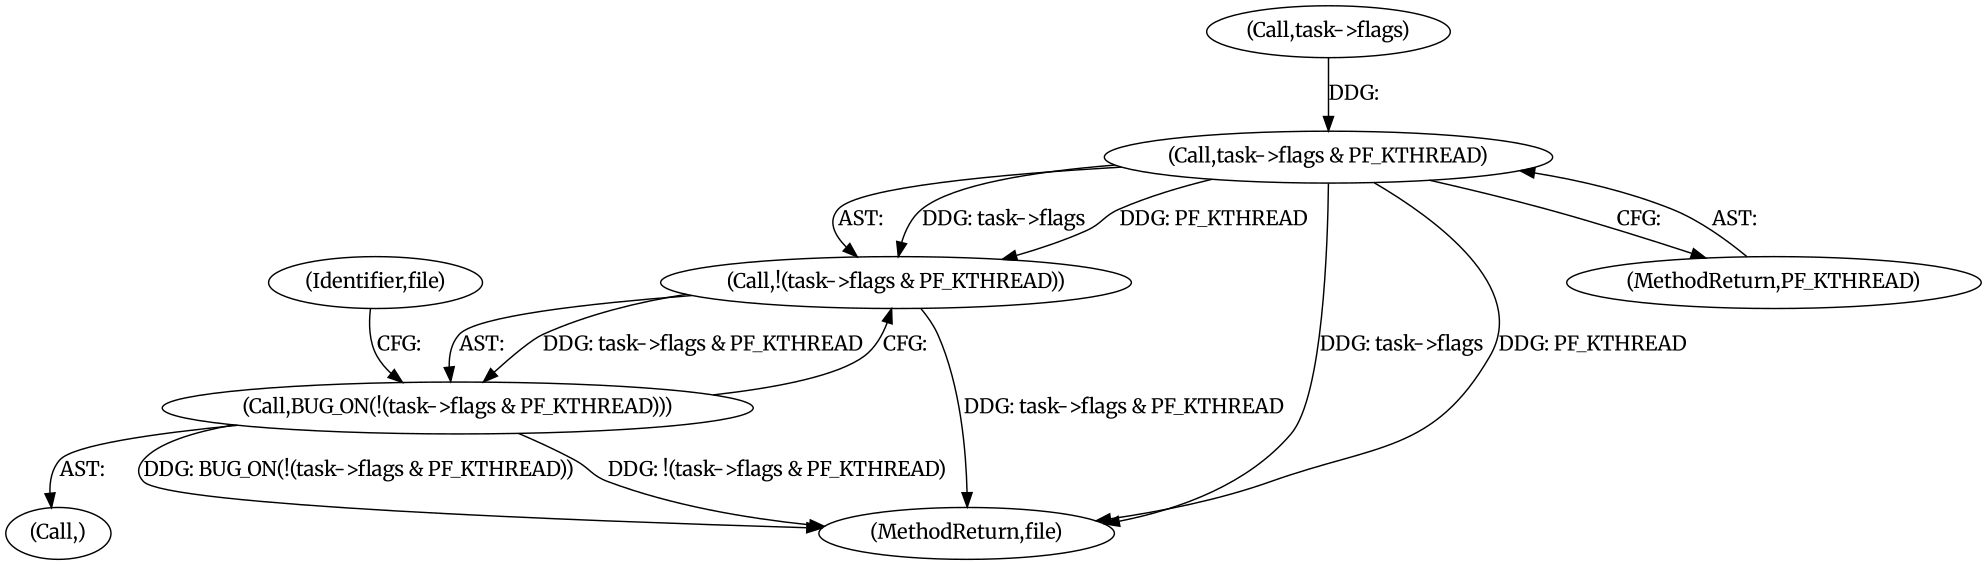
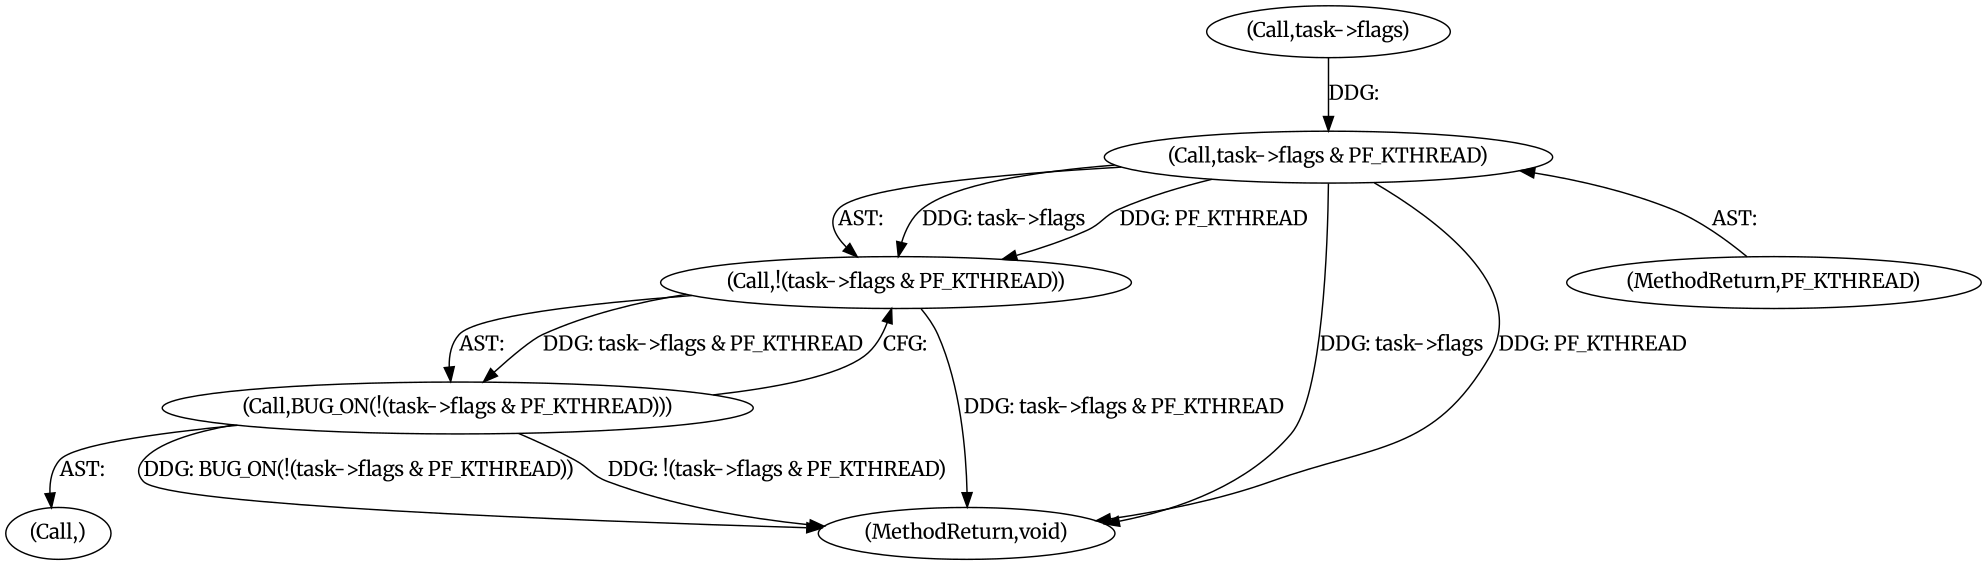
  digraph {
    fontname=Merriweather
    node [fontname=Merriweather]
    edge [fontname=Merriweather]
    n1 [label="(Call,task->flags & PF_KTHREAD)"]
    n2 [label="(Call,!(task->flags & PF_KTHREAD))"]
-   n3 [label="(MethodReturn,file)"]
+   n3 [label="(MethodReturn,void)"]
    n4 [label="(MethodReturn,PF_KTHREAD)"]
    n5 [label="(Call,BUG_ON(!(task->flags & PF_KTHREAD)))"]
    n6 [label="(Call,)"]
-   n7 [label="(Identifier,file)"]
    n8 [label="(Call,task->flags)"]
    n1 -> n2 [label="AST: "]
    n1 -> n2 [label="DDG: task->flags"]
    n1 -> n2 [label="DDG: PF_KTHREAD"]
    n1 -> n3 [label="DDG: task->flags"]
    n1 -> n3 [label="DDG: PF_KTHREAD"]
-   n1 -> n4 [label="CFG: "]
    n2 -> n3 [label="DDG: task->flags & PF_KTHREAD"]
    n2 -> n5 [label="AST: "]
    n2 -> n5 [label="DDG: task->flags & PF_KTHREAD"]
    n4 -> n1 [label="AST: "]
    n5 -> n2 [label="CFG: "]
    n5 -> n3 [label="DDG: BUG_ON(!(task->flags & PF_KTHREAD))"]
    n5 -> n3 [label="DDG: !(task->flags & PF_KTHREAD)"]
    n5 -> n6 [label="AST: "]
-   n7 -> n5 [label="CFG: "]
    n8 -> n1 [label="DDG: "]
  }
